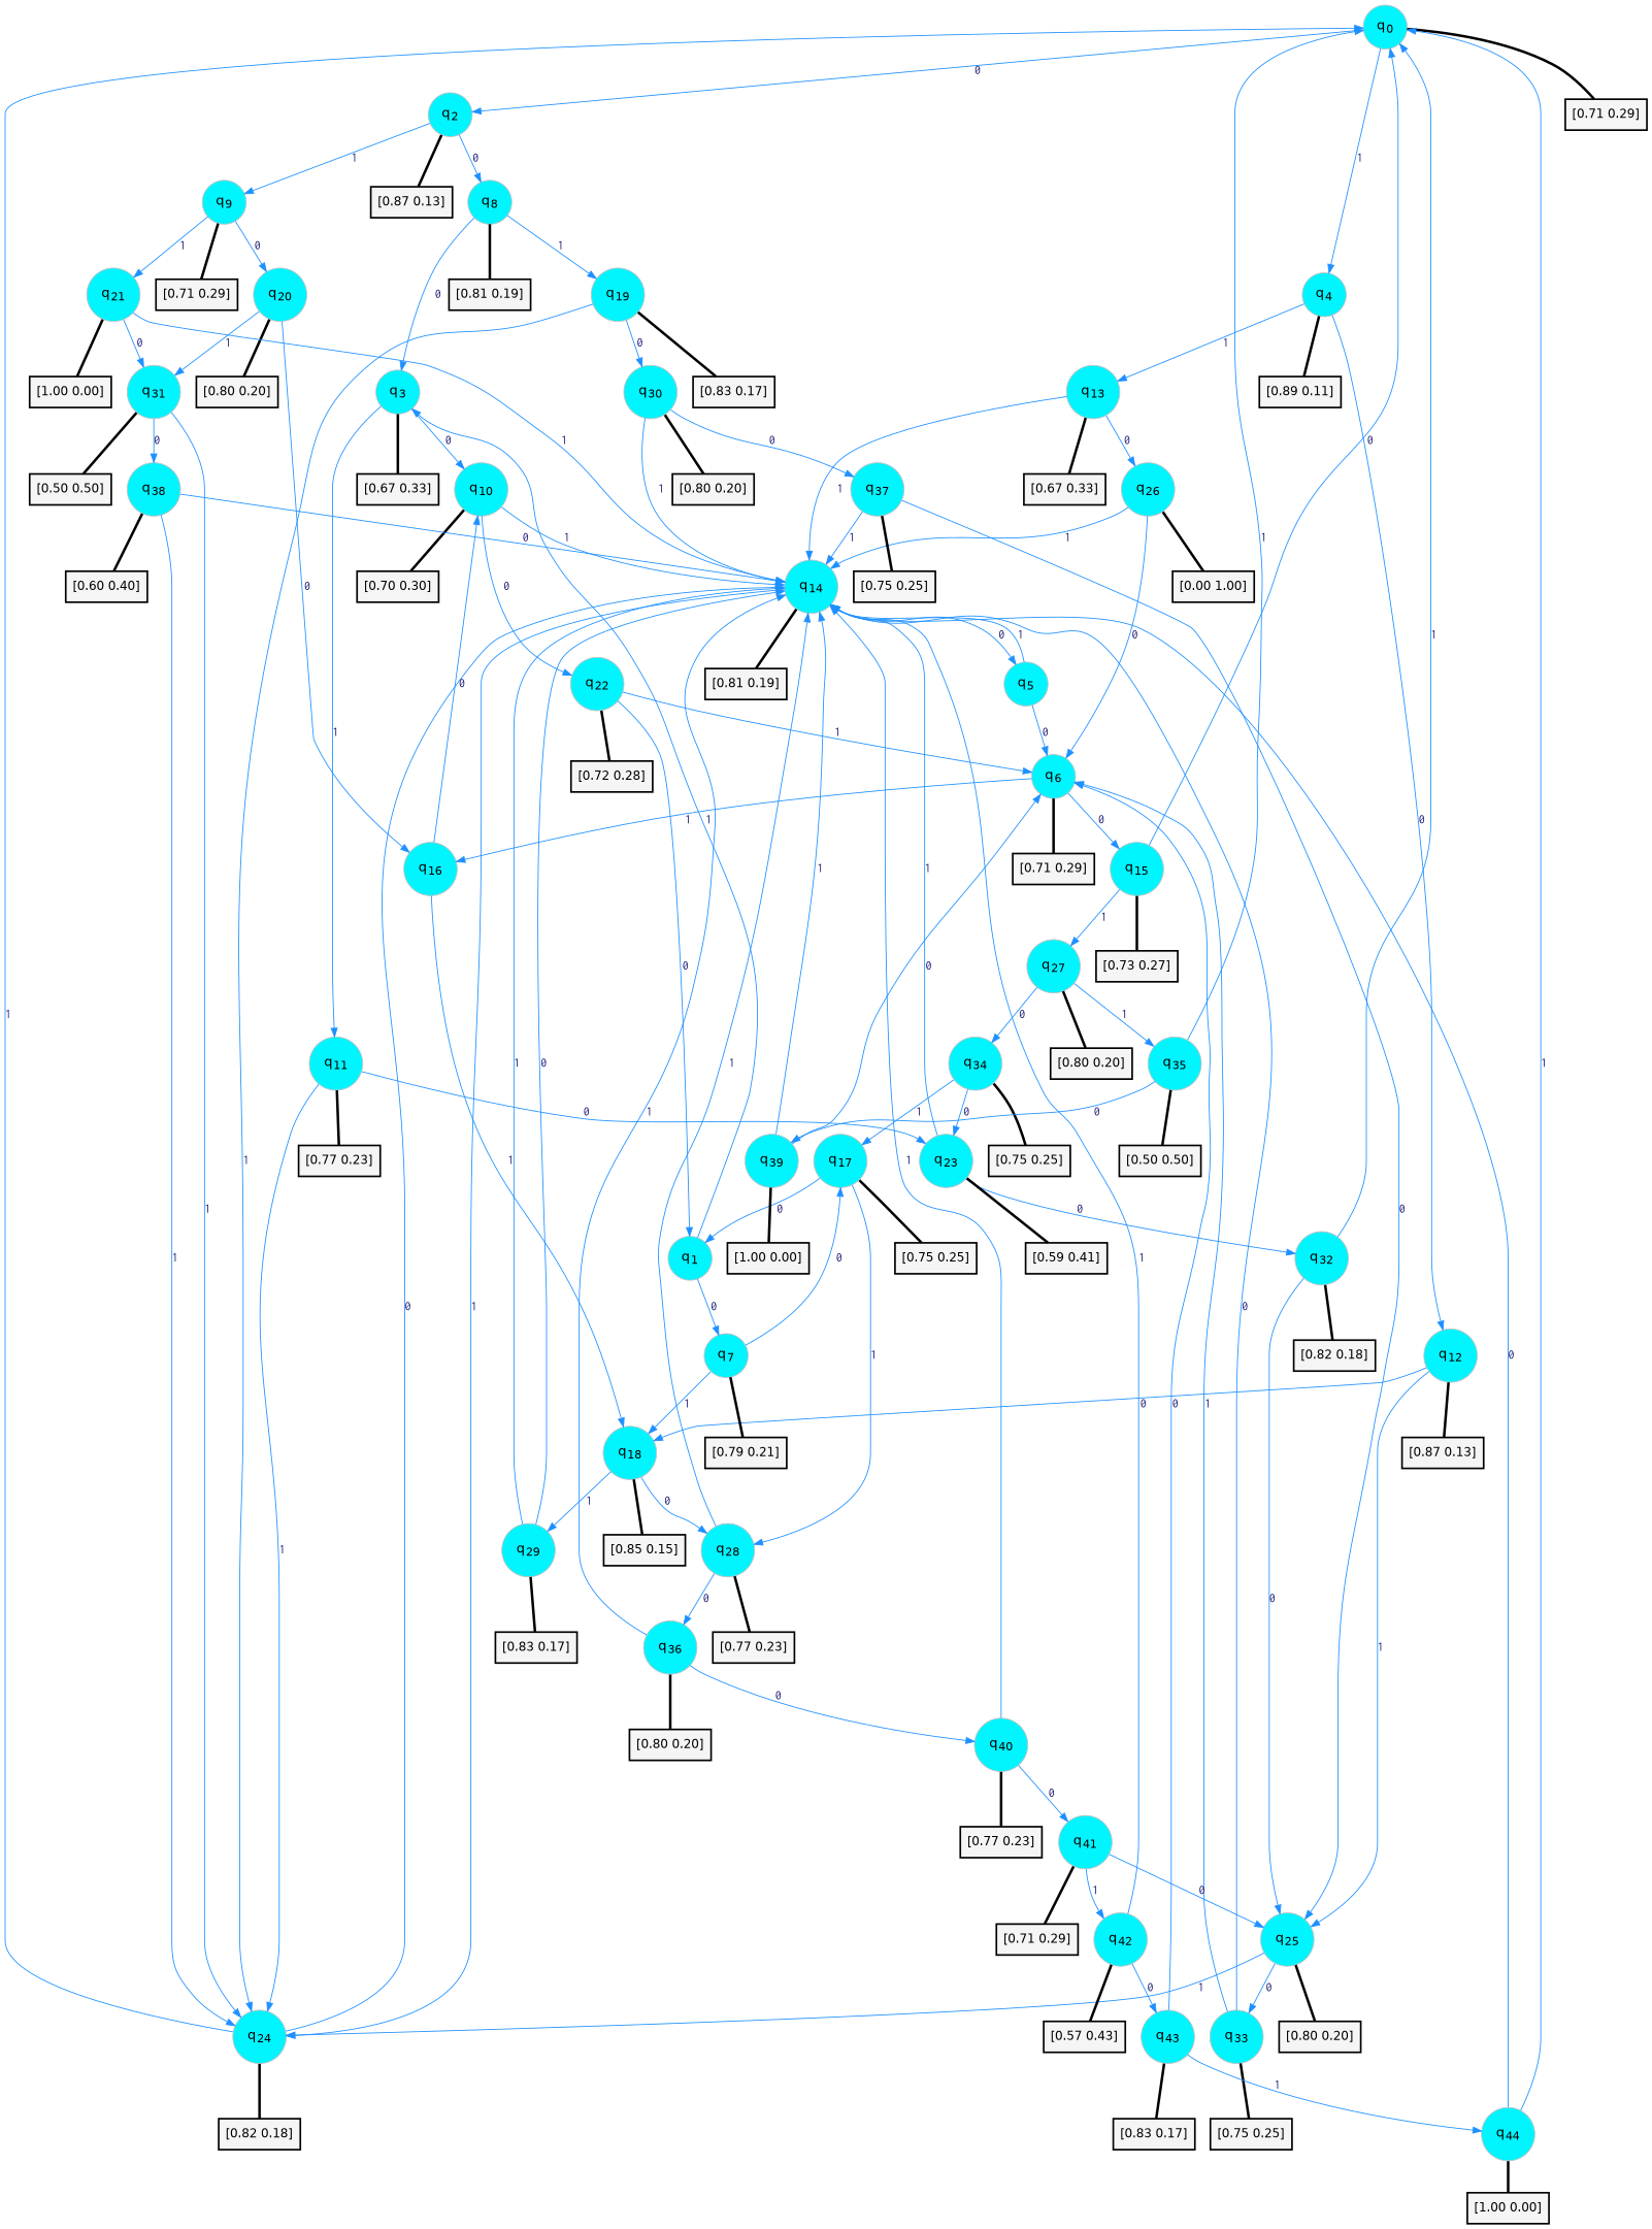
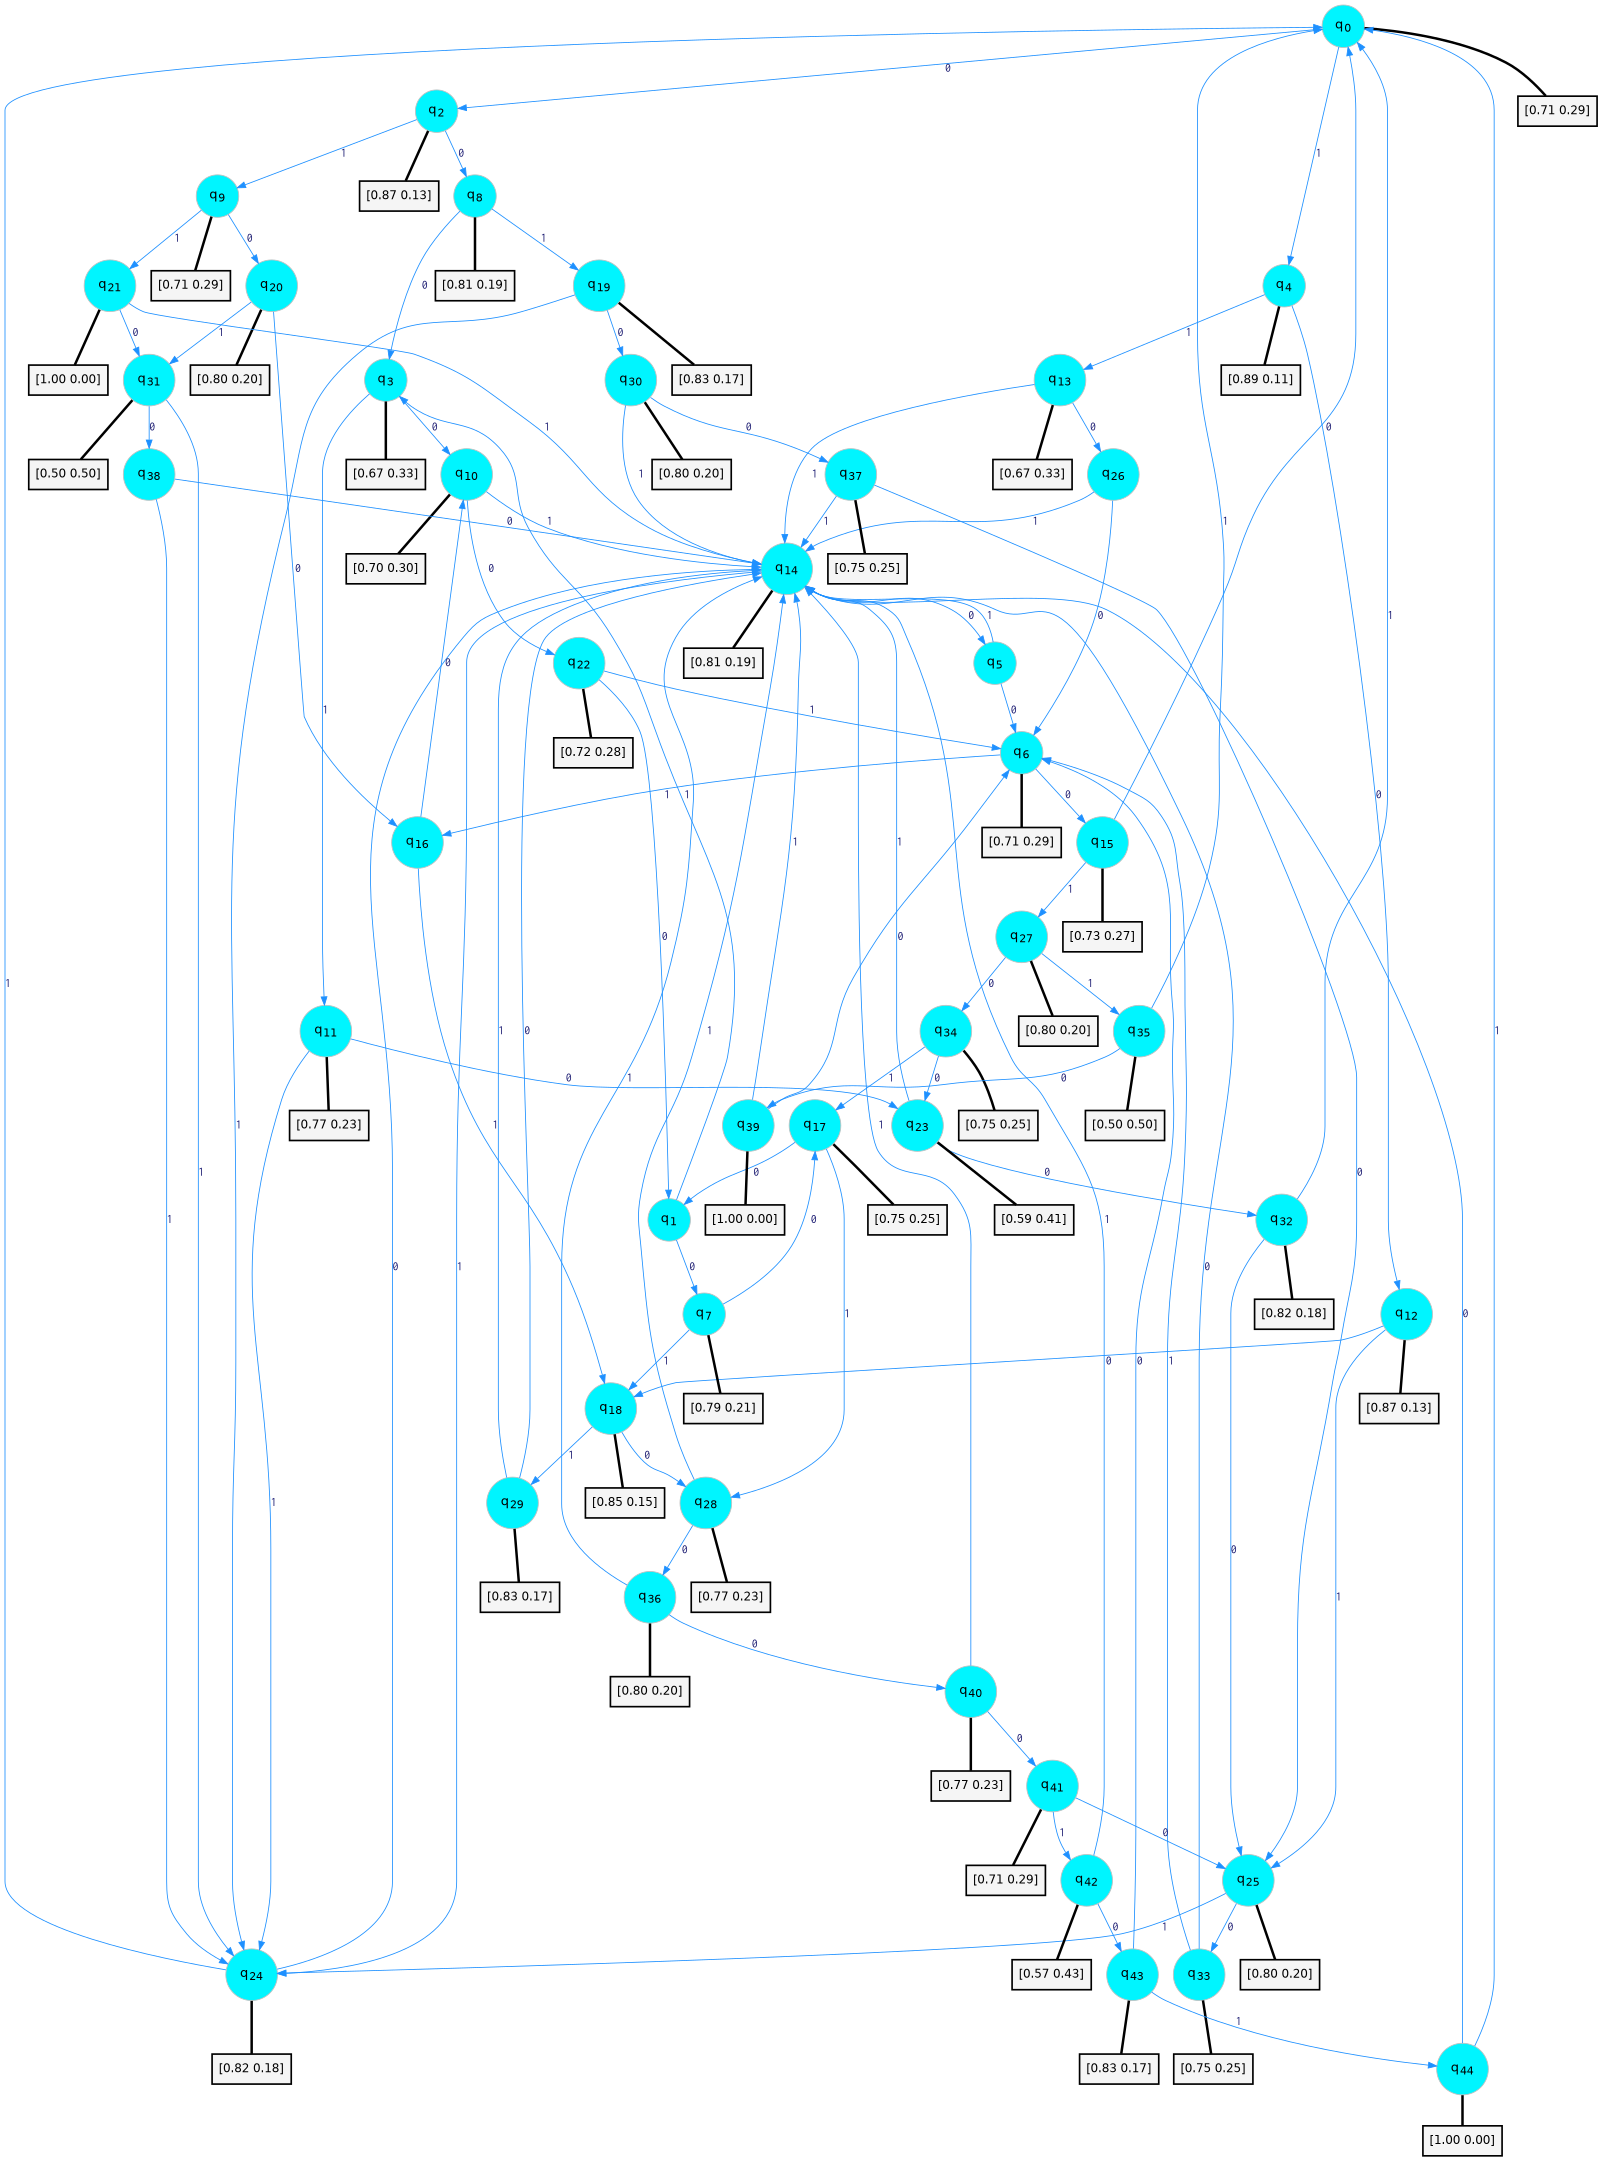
  digraph {
    rankdir=TD
    node [color=gray fillcolor=turquoise1 fontcolor=black fontname=Helvetica fontsize=16 fontweight=bold shape=circle style=filled]
    edge [arrowsize=1 color=dodgerblue1 fontcolor=midnightblue fontname=courier fontweight=bold penwidth=1 style=solid weight=20]
    n1 [label=<q<SUB>0</SUB>>]
    n2 [label=<q<SUB>2</SUB>>]
    n3 [label=<q<SUB>4</SUB>>]
    n4 [color=black fillcolor=whitesmoke fontsize=14 label="[0.71 0.29]" penwidth=2 shape=box]
    n5 [label=<q<SUB>8</SUB>>]
    n6 [label=<q<SUB>9</SUB>>]
    n7 [color=black fillcolor=whitesmoke fontsize=14 label="[0.87 0.13]" penwidth=2 shape=box]
    n8 [label=<q<SUB>12</SUB>>]
    n9 [label=<q<SUB>13</SUB>>]
    n10 [color=black fillcolor=whitesmoke fontsize=14 label="[0.89 0.11]" penwidth=2 shape=box]
    n11 [label=<q<SUB>1</SUB>>]
    n12 [label=<q<SUB>3</SUB>>]
    n13 [label=<q<SUB>7</SUB>>]
    n14 [label=<q<SUB>10</SUB>>]
    n15 [label=<q<SUB>11</SUB>>]
    n16 [color=black fillcolor=whitesmoke fontsize=14 label="[0.67 0.33]" penwidth=2 shape=box]
    n17 [label=<q<SUB>17</SUB>>]
    n18 [label=<q<SUB>18</SUB>>]
    n19 [color=black fillcolor=whitesmoke fontsize=14 label="[0.79 0.21]" penwidth=2 shape=box]
    n20 [label=<q<SUB>19</SUB>>]
    n21 [color=black fillcolor=whitesmoke fontsize=14 label="[0.81 0.19]" penwidth=2 shape=box]
    n22 [label=<q<SUB>20</SUB>>]
    n23 [label=<q<SUB>21</SUB>>]
    n24 [color=black fillcolor=whitesmoke fontsize=14 label="[0.71 0.29]" penwidth=2 shape=box]
    n25 [label=<q<SUB>14</SUB>>]
    n26 [label=<q<SUB>22</SUB>>]
    n27 [color=black fillcolor=whitesmoke fontsize=14 label="[0.70 0.30]" penwidth=2 shape=box]
    n28 [label=<q<SUB>23</SUB>>]
    n29 [label=<q<SUB>24</SUB>>]
    n30 [color=black fillcolor=whitesmoke fontsize=14 label="[0.77 0.23]" penwidth=2 shape=box]
    n31 [label=<q<SUB>25</SUB>>]
    n32 [color=black fillcolor=whitesmoke fontsize=14 label="[0.87 0.13]" penwidth=2 shape=box]
    n33 [label=<q<SUB>26</SUB>>]
    n34 [color=black fillcolor=whitesmoke fontsize=14 label="[0.67 0.33]" penwidth=2 shape=box]
    n35 [label=<q<SUB>5</SUB>>]
    n36 [label=<q<SUB>6</SUB>>]
    n37 [label=<q<SUB>15</SUB>>]
    n38 [label=<q<SUB>16</SUB>>]
    n39 [color=black fillcolor=whitesmoke fontsize=14 label="[0.71 0.29]" penwidth=2 shape=box]
    n40 [color=black fillcolor=whitesmoke fontsize=14 label="[0.81 0.19]" penwidth=2 shape=box]
    n41 [label=<q<SUB>27</SUB>>]
    n42 [color=black fillcolor=whitesmoke fontsize=14 label="[0.73 0.27]" penwidth=2 shape=box]
    n43 [label=<q<SUB>28</SUB>>]
    n44 [color=black fillcolor=whitesmoke fontsize=14 label="[0.75 0.25]" penwidth=2 shape=box]
    n45 [label=<q<SUB>29</SUB>>]
    n46 [color=black fillcolor=whitesmoke fontsize=14 label="[0.85 0.15]" penwidth=2 shape=box]
    n47 [label=<q<SUB>30</SUB>>]
    n48 [color=black fillcolor=whitesmoke fontsize=14 label="[0.83 0.17]" penwidth=2 shape=box]
    n49 [label=<q<SUB>31</SUB>>]
    n50 [color=black fillcolor=whitesmoke fontsize=14 label="[0.80 0.20]" penwidth=2 shape=box]
    n51 [color=black fillcolor=whitesmoke fontsize=14 label="[1.00 0.00]" penwidth=2 shape=box]
    n52 [color=black fillcolor=whitesmoke fontsize=14 label="[0.72 0.28]" penwidth=2 shape=box]
    n53 [label=<q<SUB>32</SUB>>]
    n54 [color=black fillcolor=whitesmoke fontsize=14 label="[0.59 0.41]" penwidth=2 shape=box]
    n55 [color=black fillcolor=whitesmoke fontsize=14 label="[0.82 0.18]" penwidth=2 shape=box]
    n56 [label=<q<SUB>33</SUB>>]
    n57 [color=black fillcolor=whitesmoke fontsize=14 label="[0.80 0.20]" penwidth=2 shape=box]
-   n58 [color=black fillcolor=whitesmoke fontsize=14 label="[0.00 1.00]" penwidth=2 shape=box]
    n59 [label=<q<SUB>34</SUB>>]
    n60 [label=<q<SUB>35</SUB>>]
    n61 [color=black fillcolor=whitesmoke fontsize=14 label="[0.80 0.20]" penwidth=2 shape=box]
    n62 [label=<q<SUB>36</SUB>>]
    n63 [color=black fillcolor=whitesmoke fontsize=14 label="[0.77 0.23]" penwidth=2 shape=box]
    n64 [color=black fillcolor=whitesmoke fontsize=14 label="[0.83 0.17]" penwidth=2 shape=box]
    n65 [label=<q<SUB>37</SUB>>]
    n66 [color=black fillcolor=whitesmoke fontsize=14 label="[0.80 0.20]" penwidth=2 shape=box]
    n67 [label=<q<SUB>38</SUB>>]
    n68 [color=black fillcolor=whitesmoke fontsize=14 label="[0.50 0.50]" penwidth=2 shape=box]
    n69 [color=black fillcolor=whitesmoke fontsize=14 label="[0.82 0.18]" penwidth=2 shape=box]
    n70 [color=black fillcolor=whitesmoke fontsize=14 label="[0.75 0.25]" penwidth=2 shape=box]
    n71 [color=black fillcolor=whitesmoke fontsize=14 label="[0.75 0.25]" penwidth=2 shape=box]
    n72 [label=<q<SUB>39</SUB>>]
    n73 [color=black fillcolor=whitesmoke fontsize=14 label="[0.50 0.50]" penwidth=2 shape=box]
    n74 [label=<q<SUB>40</SUB>>]
    n75 [color=black fillcolor=whitesmoke fontsize=14 label="[0.80 0.20]" penwidth=2 shape=box]
    n76 [color=black fillcolor=whitesmoke fontsize=14 label="[0.75 0.25]" penwidth=2 shape=box]
-   n77 [color=black fillcolor=whitesmoke fontsize=14 label="[0.60 0.40]" penwidth=2 shape=box]
    n78 [color=black fillcolor=whitesmoke fontsize=14 label="[1.00 0.00]" penwidth=2 shape=box]
    n79 [label=<q<SUB>41</SUB>>]
    n80 [color=black fillcolor=whitesmoke fontsize=14 label="[0.77 0.23]" penwidth=2 shape=box]
    n81 [label=<q<SUB>42</SUB>>]
    n82 [color=black fillcolor=whitesmoke fontsize=14 label="[0.71 0.29]" penwidth=2 shape=box]
    n83 [label=<q<SUB>43</SUB>>]
    n84 [color=black fillcolor=whitesmoke fontsize=14 label="[0.57 0.43]" penwidth=2 shape=box]
    n85 [label=<q<SUB>44</SUB>>]
    n86 [color=black fillcolor=whitesmoke fontsize=14 label="[0.83 0.17]" penwidth=2 shape=box]
    n87 [color=black fillcolor=whitesmoke fontsize=14 label="[1.00 0.00]" penwidth=2 shape=box]
    n1 -> n2 [label=0]
    n1 -> n3 [label=1]
    n1 -> n4 [arrowhead=none color=black penwidth=3]
    n2 -> n5 [label=0]
    n2 -> n6 [label=1]
    n2 -> n7 [arrowhead=none color=black penwidth=3]
    n3 -> n8 [label=0]
    n3 -> n9 [label=1]
    n3 -> n10 [arrowhead=none color=black penwidth=3]
    n5 -> n12 [label=0]
    n5 -> n20 [label=1]
    n5 -> n21 [arrowhead=none color=black penwidth=3]
    n6 -> n22 [label=0]
    n6 -> n23 [label=1]
    n6 -> n24 [arrowhead=none color=black penwidth=3]
    n8 -> n18 [label=0]
    n8 -> n31 [label=1]
    n8 -> n32 [arrowhead=none color=black penwidth=3]
    n9 -> n25 [label=1]
    n9 -> n33 [label=0]
    n9 -> n34 [arrowhead=none color=black penwidth=3]
    n11 -> n12 [label=1]
    n11 -> n13 [label=0]
    n12 -> n14 [label=0]
    n12 -> n15 [label=1]
    n12 -> n16 [arrowhead=none color=black penwidth=3]
    n13 -> n17 [label=0]
    n13 -> n18 [label=1]
    n13 -> n19 [arrowhead=none color=black penwidth=3]
    n14 -> n25 [label=1]
    n14 -> n26 [label=0]
    n14 -> n27 [arrowhead=none color=black penwidth=3]
    n15 -> n28 [label=0]
    n15 -> n29 [label=1]
    n15 -> n30 [arrowhead=none color=black penwidth=3]
    n17 -> n11 [label=0]
    n17 -> n43 [label=1]
    n17 -> n44 [arrowhead=none color=black penwidth=3]
    n18 -> n43 [label=0]
    n18 -> n45 [label=1]
    n18 -> n46 [arrowhead=none color=black penwidth=3]
    n20 -> n29 [label=1]
    n20 -> n47 [label=0]
    n20 -> n48 [arrowhead=none color=black penwidth=3]
    n22 -> n38 [label=0]
    n22 -> n49 [label=1]
    n22 -> n50 [arrowhead=none color=black penwidth=3]
    n23 -> n25 [label=1]
    n23 -> n49 [label=0]
    n23 -> n51 [arrowhead=none color=black penwidth=3]
    n25 -> n29 [label=1]
    n25 -> n35 [label=0]
    n25 -> n40 [arrowhead=none color=black penwidth=3]
    n26 -> n11 [label=0]
    n26 -> n36 [label=1]
    n26 -> n52 [arrowhead=none color=black penwidth=3]
    n28 -> n25 [label=1]
    n28 -> n53 [label=0]
    n28 -> n54 [arrowhead=none color=black penwidth=3]
    n29 -> n1 [label=1]
    n29 -> n25 [label=0]
    n29 -> n55 [arrowhead=none color=black penwidth=3]
    n31 -> n29 [label=1]
    n31 -> n56 [label=0]
    n31 -> n57 [arrowhead=none color=black penwidth=3]
    n33 -> n25 [label=1]
    n33 -> n36 [label=0]
-   n33 -> n58 [arrowhead=none color=black penwidth=3]
    n35 -> n25 [label=1]
    n35 -> n36 [label=0]
    n36 -> n37 [label=0]
    n36 -> n38 [label=1]
    n36 -> n39 [arrowhead=none color=black penwidth=3]
    n37 -> n1 [label=0]
    n37 -> n41 [label=1]
    n37 -> n42 [arrowhead=none color=black penwidth=3]
    n38 -> n14 [label=0]
    n38 -> n18 [label=1]
    n41 -> n59 [label=0]
    n41 -> n60 [label=1]
    n41 -> n61 [arrowhead=none color=black penwidth=3]
    n43 -> n25 [label=1]
    n43 -> n62 [label=0]
    n43 -> n63 [arrowhead=none color=black penwidth=3]
    n45 -> n25 [label=0]
    n45 -> n25 [label=1]
    n45 -> n64 [arrowhead=none color=black penwidth=3]
    n47 -> n25 [label=1]
    n47 -> n65 [label=0]
    n47 -> n66 [arrowhead=none color=black penwidth=3]
    n49 -> n29 [label=1]
    n49 -> n67 [label=0]
    n49 -> n68 [arrowhead=none color=black penwidth=3]
    n53 -> n1 [label=1]
    n53 -> n31 [label=0]
    n53 -> n69 [arrowhead=none color=black penwidth=3]
    n56 -> n25 [label=0]
    n56 -> n36 [label=1]
    n56 -> n70 [arrowhead=none color=black penwidth=3]
    n59 -> n17 [label=1]
    n59 -> n28 [label=0]
    n59 -> n71 [arrowhead=none color=black penwidth=3]
    n60 -> n1 [label=1]
    n60 -> n72 [label=0]
    n60 -> n73 [arrowhead=none color=black penwidth=3]
    n62 -> n25 [label=1]
    n62 -> n74 [label=0]
    n62 -> n75 [arrowhead=none color=black penwidth=3]
    n65 -> n25 [label=1]
    n65 -> n31 [label=0]
    n65 -> n76 [arrowhead=none color=black penwidth=3]
    n67 -> n25 [label=0]
    n67 -> n29 [label=1]
-   n67 -> n77 [arrowhead=none color=black penwidth=3]
    n72 -> n25 [label=1]
    n72 -> n36 [label=0]
    n72 -> n78 [arrowhead=none color=black penwidth=3]
    n74 -> n25 [label=1]
    n74 -> n79 [label=0]
    n74 -> n80 [arrowhead=none color=black penwidth=3]
    n79 -> n31 [label=0]
    n79 -> n81 [label=1]
    n79 -> n82 [arrowhead=none color=black penwidth=3]
    n81 -> n25 [label=1]
    n81 -> n83 [label=0]
    n81 -> n84 [arrowhead=none color=black penwidth=3]
    n83 -> n36 [label=0]
    n83 -> n85 [label=1]
    n83 -> n86 [arrowhead=none color=black penwidth=3]
    n85 -> n1 [label=1]
    n85 -> n25 [label=0]
    n85 -> n87 [arrowhead=none color=black penwidth=3]
  }
